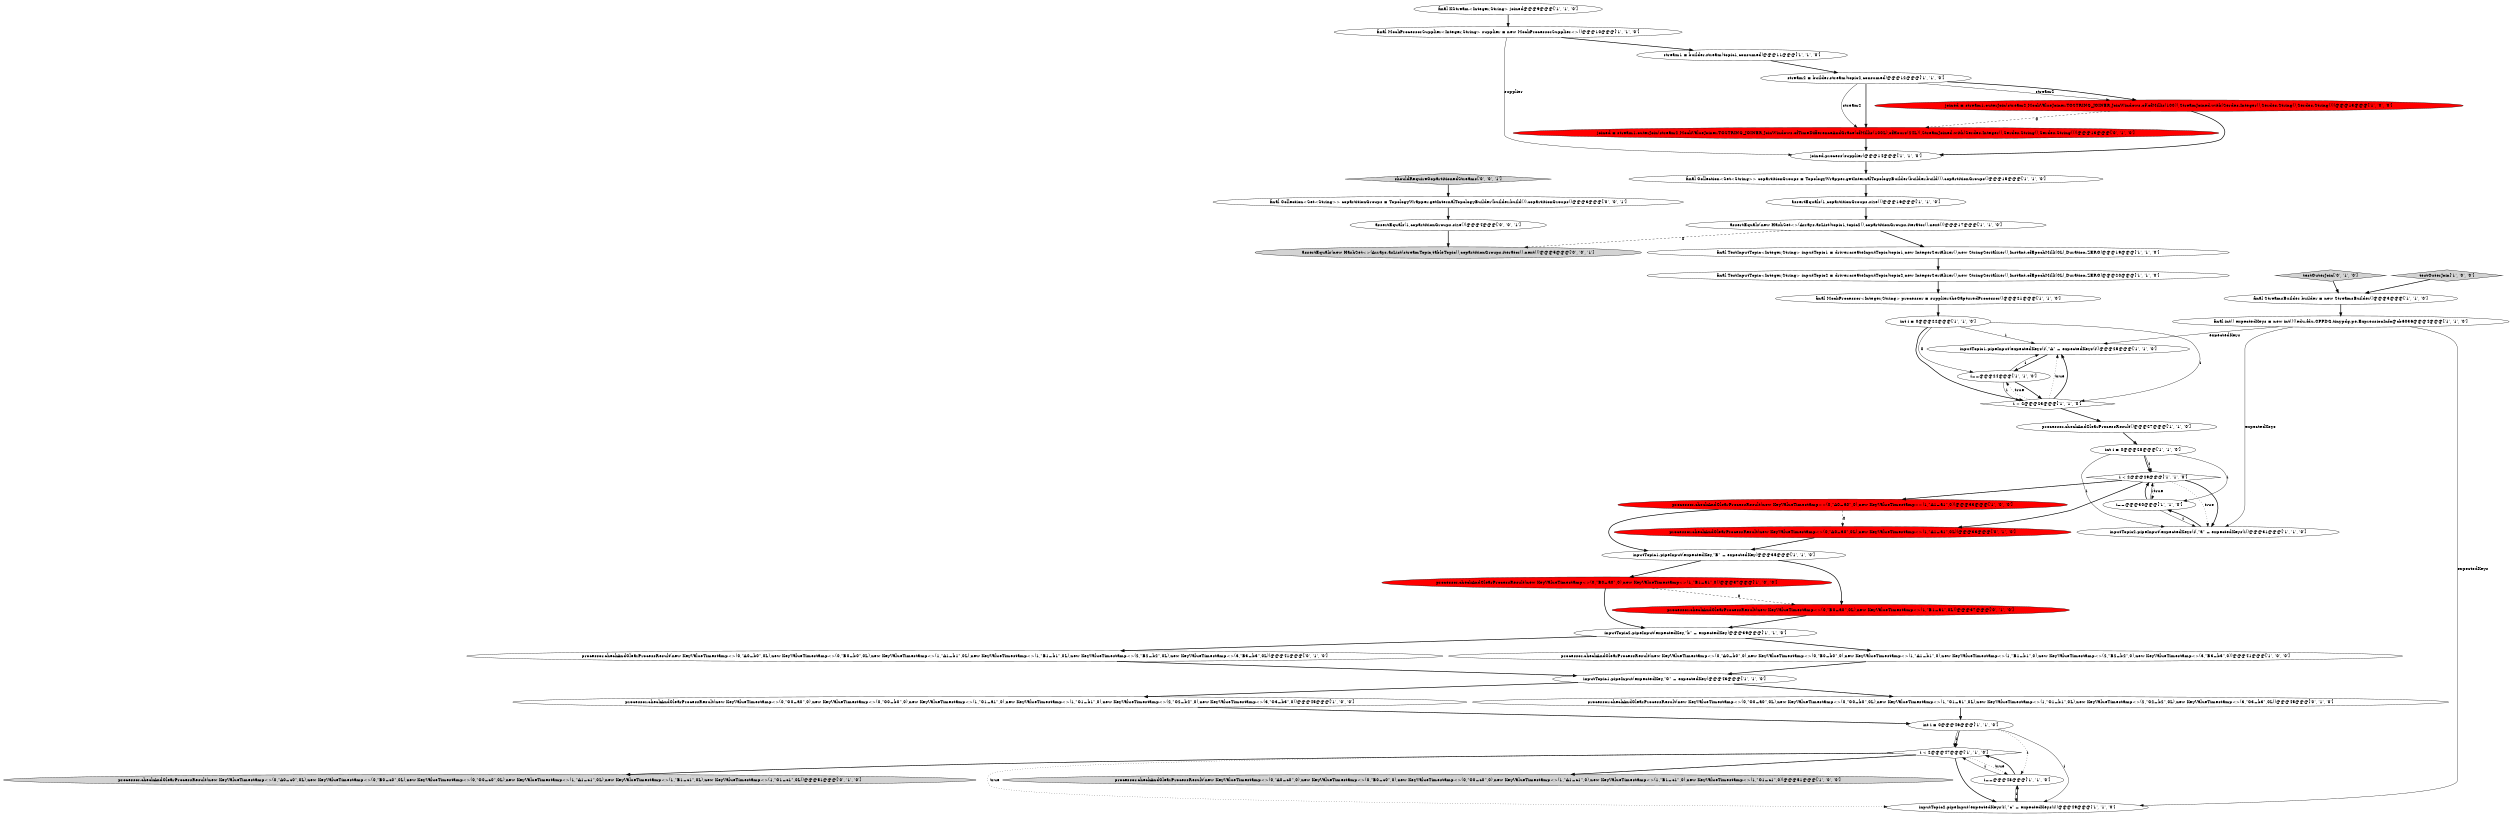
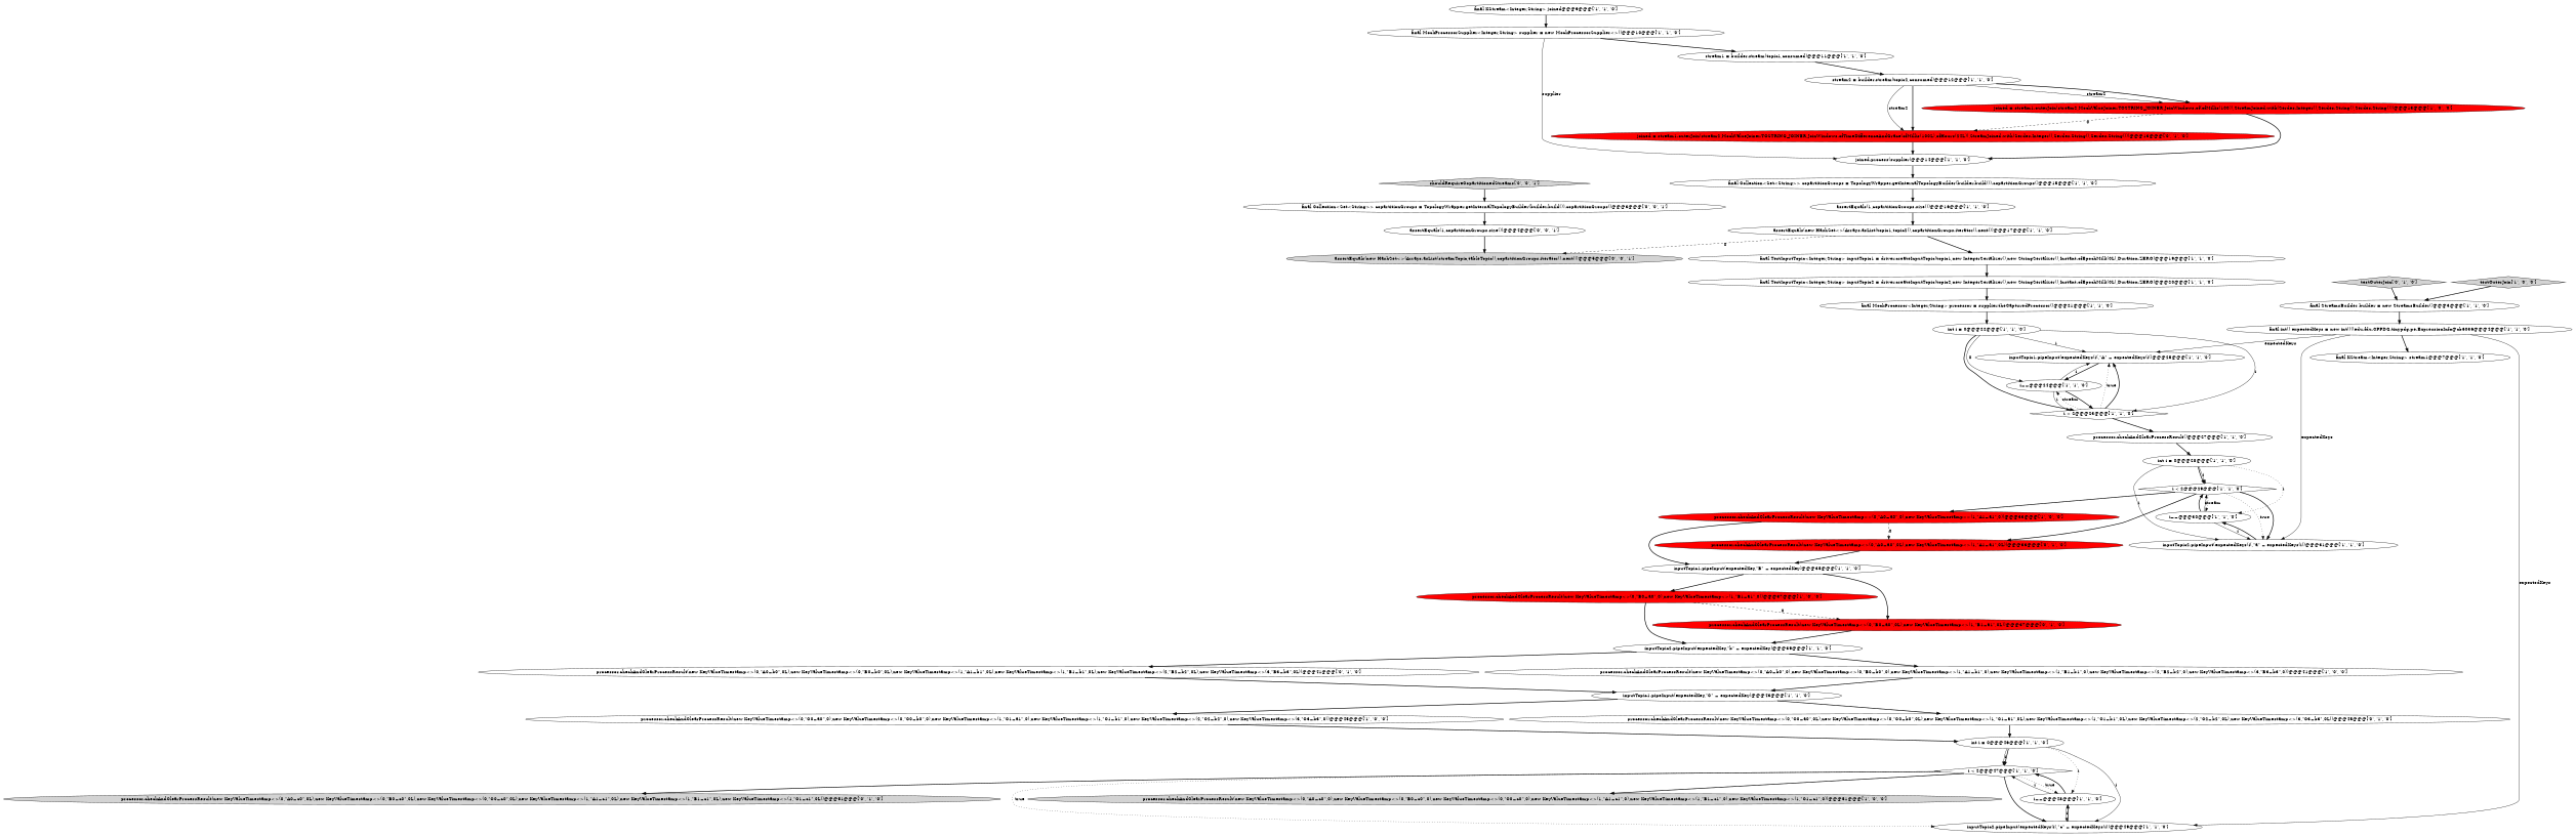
  digraph {
    node [fillcolor=white shape=ellipse style=filled]
    edge [style=bold]
    n1 [fillcolor=lightgray label="shouldRequireCopartitionedStreams['0', '0', '1']" shape=diamond]
    n2 [label="final Collection<Set<String>> copartitionGroups = TopologyWrapper.getInternalTopologyBuilder(builder.build()).copartitionGroups()@@@3@@@['0', '0', '1']"]
    n3 [label="assertEquals(1,copartitionGroups.size())@@@4@@@['0', '0', '1']"]
    n4 [label="final TestInputTopic<Integer,String> inputTopic1 = driver.createInputTopic(topic1,new IntegerSerializer(),new StringSerializer(),Instant.ofEpochMilli(0L),Duration.ZERO)@@@19@@@['1', '1', '0']"]
    n5 [label="final TestInputTopic<Integer,String> inputTopic2 = driver.createInputTopic(topic2,new IntegerSerializer(),new StringSerializer(),Instant.ofEpochMilli(0L),Duration.ZERO)@@@20@@@['1', '1', '0']"]
    n6 [label="final MockProcessor<Integer,String> processor = supplier.theCapturedProcessor()@@@21@@@['1', '1', '0']"]
    n7 [label="final KStream<Integer,String> joined@@@9@@@['1', '1', '0']"]
    n8 [label="final MockProcessorSupplier<Integer,String> supplier = new MockProcessorSupplier<>()@@@10@@@['1', '1', '0']"]
    n9 [label="i < 2@@@47@@@['1', '1', '0']" shape=diamond]
    n10 [fillcolor=lightgray label="processor.checkAndClearProcessResult(new KeyValueTimestamp<>(0,\"A0+c0\",0L),new KeyValueTimestamp<>(0,\"B0+c0\",0L),new KeyValueTimestamp<>(0,\"C0+c0\",0L),new KeyValueTimestamp<>(1,\"A1+c1\",0L),new KeyValueTimestamp<>(1,\"B1+c1\",0L),new KeyValueTimestamp<>(1,\"C1+c1\",0L))@@@51@@@['0', '1', '0']"]
    n11 [label="i++@@@48@@@['1', '1', '0']"]
    n12 [fillcolor=lightgray label="processor.checkAndClearProcessResult(new KeyValueTimestamp<>(0,\"A0+c0\",0),new KeyValueTimestamp<>(0,\"B0+c0\",0),new KeyValueTimestamp<>(0,\"C0+c0\",0),new KeyValueTimestamp<>(1,\"A1+c1\",0),new KeyValueTimestamp<>(1,\"B1+c1\",0),new KeyValueTimestamp<>(1,\"C1+c1\",0))@@@51@@@['1', '0', '0']"]
    n13 [label="inputTopic2.pipeInput(expectedKeys(i(,\"c\" + expectedKeys(i()@@@49@@@['1', '1', '0']"]
    n14 [label="final Collection<Set<String>> copartitionGroups = TopologyWrapper.getInternalTopologyBuilder(builder.build()).copartitionGroups()@@@15@@@['1', '1', '0']"]
    n15 [label="assertEquals(1,copartitionGroups.size())@@@16@@@['1', '1', '0']"]
    n16 [label="assertEquals(new HashSet<>(Arrays.asList(topic1,topic2)),copartitionGroups.iterator().next())@@@17@@@['1', '1', '0']"]
    n17 [fillcolor=red label="processor.checkAndClearProcessResult(new KeyValueTimestamp<>(0,\"B0+a0\",0),new KeyValueTimestamp<>(1,\"B1+a1\",0))@@@37@@@['1', '0', '0']"]
    n18 [label="inputTopic2.pipeInput(expectedKey,\"b\" + expectedKey)@@@39@@@['1', '1', '0']"]
    n19 [fillcolor=red label="processor.checkAndClearProcessResult(new KeyValueTimestamp<>(0,\"B0+a0\",0L),new KeyValueTimestamp<>(1,\"B1+a1\",0L))@@@37@@@['0', '1', '0']"]
    n20 [label="processor.checkAndClearProcessResult(new KeyValueTimestamp<>(0,\"A0+b0\",0L),new KeyValueTimestamp<>(0,\"B0+b0\",0L),new KeyValueTimestamp<>(1,\"A1+b1\",0L),new KeyValueTimestamp<>(1,\"B1+b1\",0L),new KeyValueTimestamp<>(2,\"B2+b2\",0L),new KeyValueTimestamp<>(3,\"B3+b3\",0L))@@@41@@@['0', '1', '0']"]
    n21 [label="processor.checkAndClearProcessResult(new KeyValueTimestamp<>(0,\"A0+b0\",0),new KeyValueTimestamp<>(0,\"B0+b0\",0),new KeyValueTimestamp<>(1,\"A1+b1\",0),new KeyValueTimestamp<>(1,\"B1+b1\",0),new KeyValueTimestamp<>(2,\"B2+b2\",0),new KeyValueTimestamp<>(3,\"B3+b3\",0))@@@41@@@['1', '0', '0']"]
    n22 [label="inputTopic1.pipeInput(expectedKey,\"C\" + expectedKey)@@@43@@@['1', '1', '0']"]
    n23 [label="processor.checkAndClearProcessResult(new KeyValueTimestamp<>(0,\"C0+a0\",0),new KeyValueTimestamp<>(0,\"C0+b0\",0),new KeyValueTimestamp<>(1,\"C1+a1\",0),new KeyValueTimestamp<>(1,\"C1+b1\",0),new KeyValueTimestamp<>(2,\"C2+b2\",0),new KeyValueTimestamp<>(3,\"C3+b3\",0))@@@45@@@['1', '0', '0']"]
    n24 [label="processor.checkAndClearProcessResult(new KeyValueTimestamp<>(0,\"C0+a0\",0L),new KeyValueTimestamp<>(0,\"C0+b0\",0L),new KeyValueTimestamp<>(1,\"C1+a1\",0L),new KeyValueTimestamp<>(1,\"C1+b1\",0L),new KeyValueTimestamp<>(2,\"C2+b2\",0L),new KeyValueTimestamp<>(3,\"C3+b3\",0L))@@@45@@@['0', '1', '0']"]
    n25 [label="int i = 0@@@46@@@['1', '1', '0']"]
    n26 [fillcolor=lightgray label="assertEquals(new HashSet<>(Arrays.asList(streamTopic,tableTopic)),copartitionGroups.iterator().next())@@@5@@@['0', '0', '1']"]
    n27 [label="joined.process(supplier)@@@14@@@['1', '1', '0']"]
    n28 [label="stream1 = builder.stream(topic1,consumed)@@@11@@@['1', '1', '0']"]
    n29 [fillcolor=red label="joined = stream1.outerJoin(stream2,MockValueJoiner.TOSTRING_JOINER,JoinWindows.ofTimeDifferenceAndGrace(ofMillis(100L),ofHours(24L)),StreamJoined.with(Serdes.Integer(),Serdes.String(),Serdes.String()))@@@13@@@['0', '1', '0']"]
    n30 [label="int i = 0@@@22@@@['1', '1', '0']"]
    n31 [label="inputTopic1.pipeInput(expectedKeys(i(,\"A\" + expectedKeys(i()@@@25@@@['1', '1', '0']"]
    n32 [label="i++@@@24@@@['1', '1', '0']"]
    n33 [label="i < 2@@@23@@@['1', '1', '0']" shape=diamond]
    n34 [label="stream2 = builder.stream(topic2,consumed)@@@12@@@['1', '1', '0']"]
    n35 [fillcolor=red label="joined = stream1.outerJoin(stream2,MockValueJoiner.TOSTRING_JOINER,JoinWindows.of(ofMillis(100)),StreamJoined.with(Serdes.Integer(),Serdes.String(),Serdes.String()))@@@13@@@['1', '0', '0']"]
    n36 [fillcolor=red label="processor.checkAndClearProcessResult(new KeyValueTimestamp<>(0,\"A0+a0\",0),new KeyValueTimestamp<>(1,\"A1+a1\",0))@@@33@@@['1', '0', '0']"]
    n37 [label="inputTopic1.pipeInput(expectedKey,\"B\" + expectedKey)@@@35@@@['1', '1', '0']"]
    n38 [fillcolor=red label="processor.checkAndClearProcessResult(new KeyValueTimestamp<>(0,\"A0+a0\",0L),new KeyValueTimestamp<>(1,\"A1+a1\",0L))@@@33@@@['0', '1', '0']"]
+   n39 [label="final KStream<Integer,String> stream1@@@7@@@['1', '1', '0']"]
    n40 [label="i < 2@@@29@@@['1', '1', '0']" shape=diamond]
    n41 [label="i++@@@30@@@['1', '1', '0']"]
    n42 [label="inputTopic2.pipeInput(expectedKeys(i(,\"a\" + expectedKeys(i()@@@31@@@['1', '1', '0']"]
    n43 [label="processor.checkAndClearProcessResult()@@@27@@@['1', '1', '0']"]
    n44 [fillcolor=lightgray label="testOuterJoin['0', '1', '0']" shape=diamond]
    n45 [label="final StreamsBuilder builder = new StreamsBuilder()@@@3@@@['1', '1', '0']"]
    n46 [label="final int(( expectedKeys = new int((((edu.fdu.CPPDG.tinypdg.pe.ExpressionInfo@cb6036@@@4@@@['1', '1', '0']"]
    n47 [label="int i = 0@@@28@@@['1', '1', '0']"]
    n48 [fillcolor=lightgray label="testOuterJoin['1', '0', '0']" shape=diamond]
    n1 -> n2
    n2 -> n3
    n3 -> n26
    n4 -> n5
    n5 -> n6
    n6 -> n30
    n7 -> n8
    n8 -> n27 [label=supplier style=solid]
    n8 -> n28
    n9 -> n10
    n9 -> n11 [label=true style=dotted]
    n9 -> n12
    n9 -> n13 [label=true style=dotted]
    n9 -> n13
    n11 -> n9
    n11 -> n9 [label=i style=solid]
    n11 -> n13 [label=i style=solid]
    n13 -> n11
    n14 -> n15
    n15 -> n16
    n16 -> n4
    n16 -> n26 [label=0 style=dashed]
    n17 -> n18
    n17 -> n19 [label=0 style=dashed]
    n18 -> n20
    n18 -> n21
    n19 -> n18
    n20 -> n22
    n21 -> n22
    n22 -> n23
    n22 -> n24
    n23 -> n25
    n24 -> n25
    n25 -> n9
    n25 -> n9 [label=i style=solid]
    n25 -> n11 [label=i style=dotted]
    n25 -> n13 [label=i style=solid]
    n27 -> n14
    n28 -> n34
    n29 -> n27
    n30 -> n31 [label=i style=solid]
    n30 -> n32 [label=0 style=solid]
    n30 -> n33 [label=i style=solid]
    n30 -> n33
    n31 -> n32
    n32 -> n31 [label=i style=solid]
    n32 -> n33
    n32 -> n33 [label=i style=solid]
    n33 -> n31 [label=true style=dotted]
    n33 -> n31
-   n33 -> n32 [label=true style=dotted]
+   n33 -> n32 [label=stream style=dotted]
    n33 -> n43
    n34 -> n29 [label=stream2 style=solid]
    n34 -> n29
    n34 -> n35 [label=stream2 style=solid]
    n34 -> n35
    n35 -> n27
    n35 -> n29 [label=0 style=dashed]
    n36 -> n37
    n36 -> n38 [label=0 style=dashed]
    n37 -> n17
    n37 -> n19
    n38 -> n37
    n40 -> n36
    n40 -> n38
-   n40 -> n41 [label=true style=dotted]
+   n40 -> n41 [label=stream style=dotted]
    n40 -> n42 [label=true style=dotted]
    n40 -> n42
    n41 -> n40
    n41 -> n40 [label=i style=solid]
    n41 -> n42 [label=i style=solid]
    n42 -> n41
    n43 -> n47
    n44 -> n45
    n45 -> n46
    n46 -> n13 [label=expectedKeys style=solid]
    n46 -> n31 [label=expectedKeys style=solid]
+   n46 -> n39
    n46 -> n42 [label=expectedKeys style=solid]
    n47 -> n40 [label=i style=solid]
    n47 -> n40
-   n47 -> n41 [label=i style=solid]
+   n47 -> n41 [label=i style=dotted]
    n47 -> n42 [label=i style=solid]
    n48 -> n45
  }
